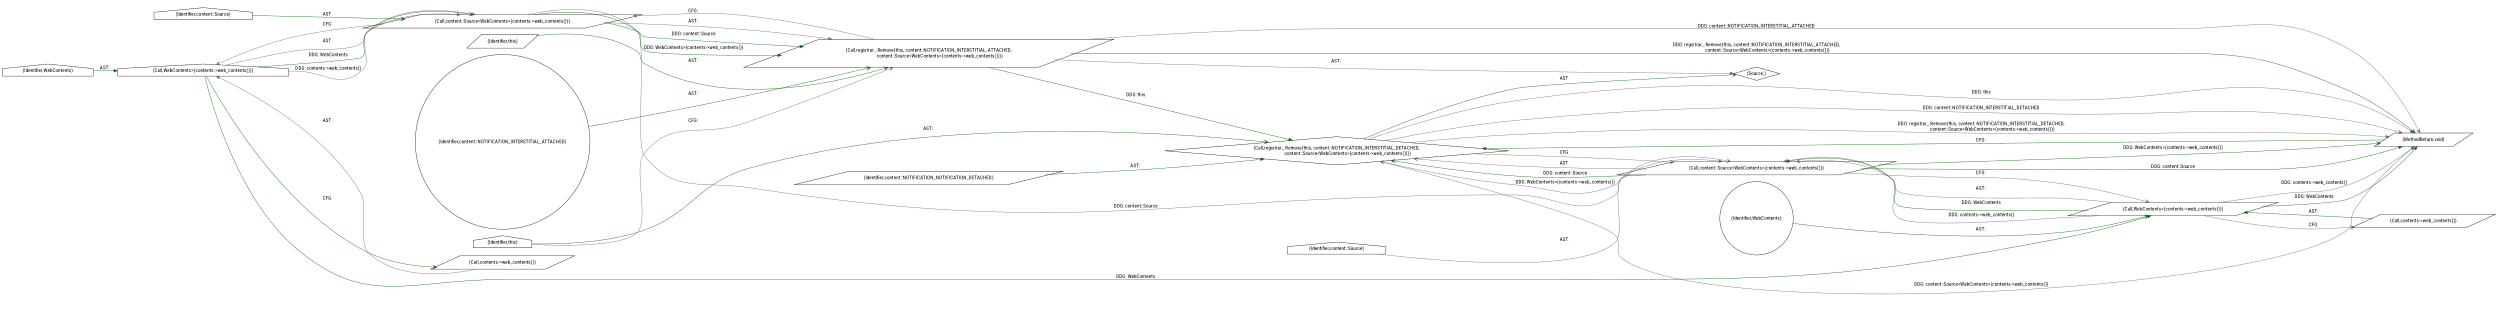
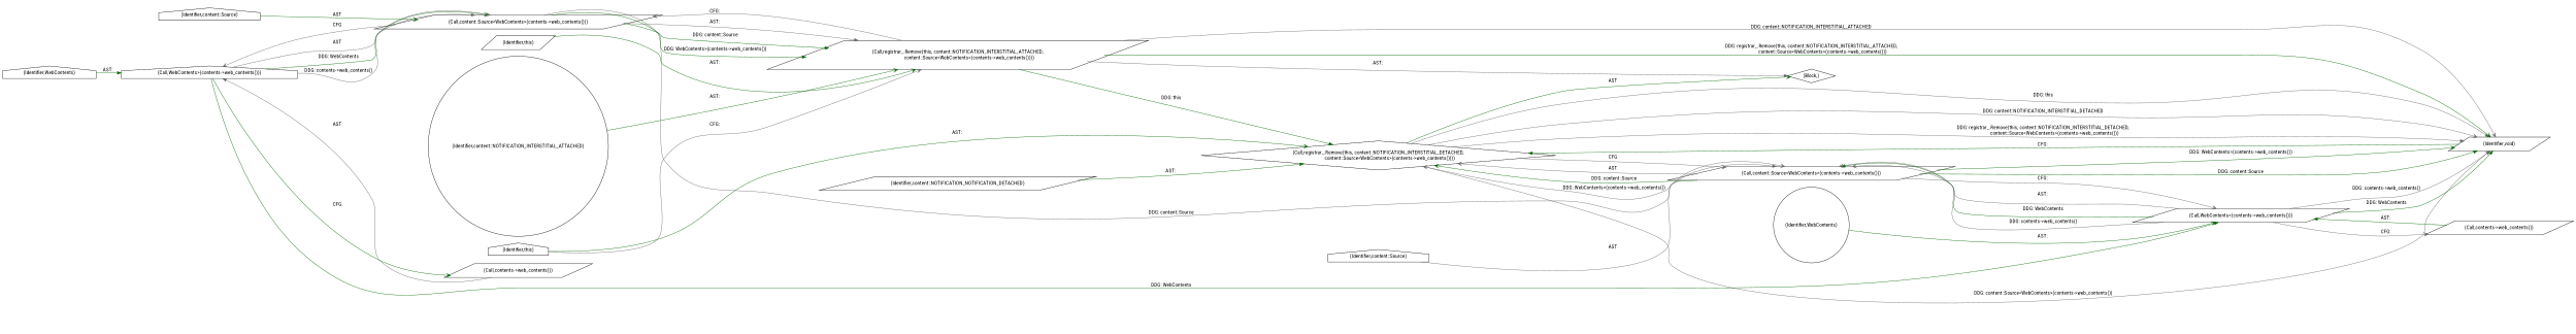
  digraph {
    fontname="Roboto Condensed"
    rankdir=LR
    node [fontname="Roboto Condensed" shape=parallelogram]
    edge [arrowhead=vee color=gray40 fontname="Roboto Condensed"]
    n1 [label="(Call,registrar_.Remove(this, content::NOTIFICATION_INTERSTITIAL_DETACHED,\n                    content::Source<WebContents>(contents->web_contents())))" shape=diamond]
    n2 [label="(Call,content::Source<WebContents>(contents->web_contents()))"]
-   n3 [label="(MethodReturn,void)"]
-   n4 [label="(Source,)" shape=diamond]
+   n3 [label="(Identifier,void)"]
+   n4 [label="(Block,)" shape=diamond]
    n5 [label="(Call,WebContents>(contents->web_contents()))"]
    n6 [label="(Call,registrar_.Remove(this, content::NOTIFICATION_INTERSTITIAL_ATTACHED,\n                    content::Source<WebContents>(contents->web_contents())))"]
    n7 [label="(Call,content::Source<WebContents>(contents->web_contents()))"]
    n8 [label="(Call,WebContents>(contents->web_contents()))" shape=house]
    n9 [label="(Call,contents->web_contents())"]
    n10 [label="(Call,contents->web_contents())"]
    n11 [label="(Identifier,content::Source)" shape=house]
    n12 [label="(Identifier,WebContents)" shape=circle]
    n13 [label="(Identifier,this)"]
    n14 [label="(Identifier,content::NOTIFICATION_INTERSTITIAL_ATTACHED)" shape=circle]
    n15 [label="(Identifier,WebContents)" shape=house]
    n16 [label="(Identifier,this)" shape=house]
    n17 [label="(Identifier,content::Source)" shape=house]
    n18 [label="(Identifier,content::NOTIFICATION_NOTIFICATION_DETACHED)"]
    n1 -> n2 [label="CFG: "]
    n1 -> n3 [label="DDG: content::Source<WebContents>(contents->web_contents())"]
    n1 -> n3 [arrowhead=normal label="DDG: this"]
    n1 -> n3 [label="DDG: content::NOTIFICATION_INTERSTITIAL_DETACHED"]
    n1 -> n3 [arrowhead=normal label="DDG: registrar_.Remove(this, content::NOTIFICATION_INTERSTITIAL_DETACHED,\n                    content::Source<WebContents>(contents->web_contents()))"]
    n1 -> n4 [color=darkgreen label="AST: "]
    n2 -> n1 [label="AST: "]
    n2 -> n1 [color=darkgreen label="DDG: content::Source"]
    n2 -> n1 [label="DDG: WebContents>(contents->web_contents())"]
    n2 -> n3 [arrowhead=normal color=darkgreen label="DDG: content::Source"]
    n2 -> n3 [color=darkgreen label="DDG: WebContents>(contents->web_contents())"]
    n2 -> n5 [label="CFG: "]
    n3 -> n1 [arrowhead=normal color=darkgreen label="CFG: "]
    n5 -> n2 [label="AST: "]
    n5 -> n2 [arrowhead=normal color=darkgreen label="DDG: WebContents"]
    n5 -> n2 [label="DDG: contents->web_contents()"]
    n5 -> n3 [arrowhead=normal color=darkgreen label="DDG: WebContents"]
    n5 -> n3 [arrowhead=normal label="DDG: contents->web_contents()"]
    n5 -> n10 [label="CFG: "]
    n6 -> n1 [arrowhead=normal color=darkgreen label="DDG: this"]
    n6 -> n3 [label="DDG: content::NOTIFICATION_INTERSTITIAL_ATTACHED"]
    n6 -> n3 [color=darkgreen label="DDG: registrar_.Remove(this, content::NOTIFICATION_INTERSTITIAL_ATTACHED,\n                    content::Source<WebContents>(contents->web_contents()))"]
    n6 -> n4 [arrowhead=normal label="AST: "]
    n6 -> n7 [label="CFG: "]
    n7 -> n2 [arrowhead=normal label="DDG: content::Source"]
    n7 -> n6 [arrowhead=normal label="AST: "]
    n7 -> n6 [arrowhead=normal color=darkgreen label="DDG: content::Source"]
    n7 -> n6 [arrowhead=normal color=darkgreen label="DDG: WebContents>(contents->web_contents())"]
    n7 -> n8 [label="CFG: "]
    n8 -> n5 [arrowhead=normal color=darkgreen label="DDG: WebContents"]
    n8 -> n7 [arrowhead=normal label="AST: "]
    n8 -> n7 [color=darkgreen label="DDG: WebContents"]
    n8 -> n7 [arrowhead=normal label="DDG: contents->web_contents()"]
    n8 -> n9 [color=darkgreen label="CFG: "]
    n9 -> n8 [arrowhead=normal label="AST: "]
    n10 -> n5 [arrowhead=normal color=darkgreen label="AST: "]
    n11 -> n7 [color=darkgreen label="AST: "]
    n12 -> n5 [color=darkgreen label="AST: "]
    n13 -> n6 [color=darkgreen label="AST: "]
    n14 -> n6 [color=darkgreen label="AST: "]
    n15 -> n8 [arrowhead=normal color=darkgreen label="AST: "]
    n16 -> n1 [color=darkgreen label="AST: "]
    n16 -> n6 [label="CFG: "]
    n17 -> n2 [label="AST: "]
    n18 -> n1 [arrowhead=normal color=darkgreen label="AST: "]
  }
